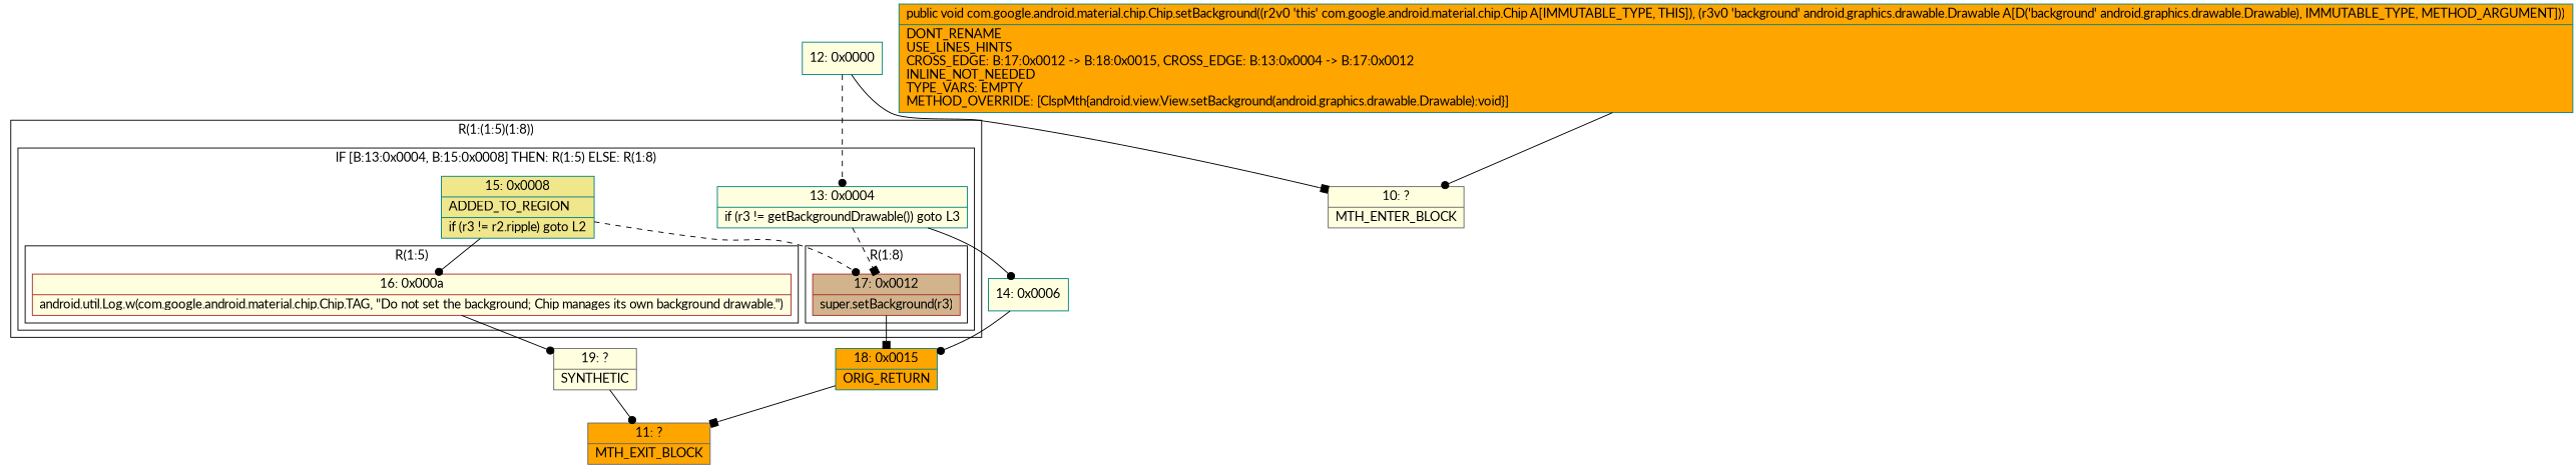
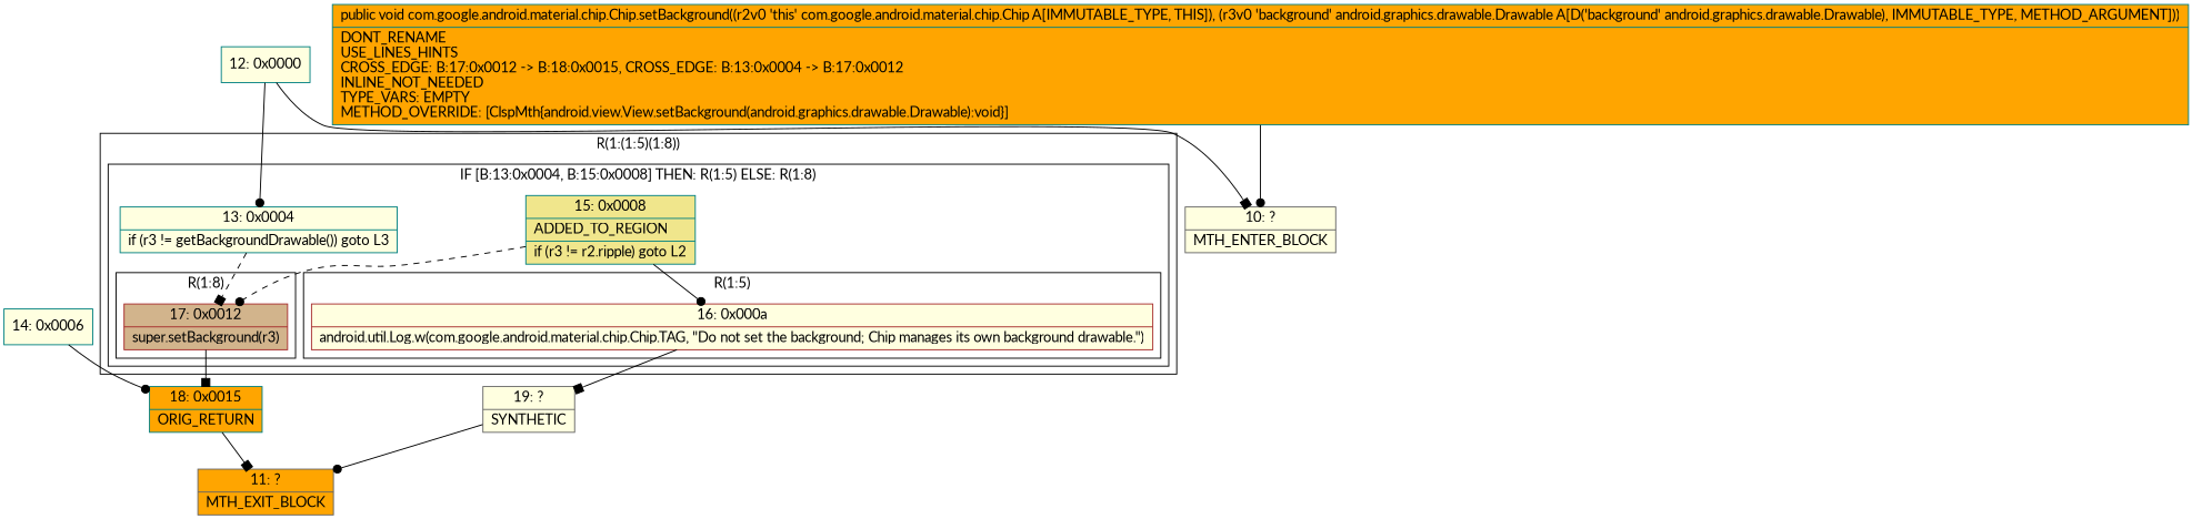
  digraph {
    fontname=Lato
    node [color=teal fillcolor=lightyellow fontname=Lato shape=record style=filled]
    edge [arrowhead=dot fontname=Lato]
    n1 [color=brown label="{16\:\ 0x000a|android.util.Log.w(com.google.android.material.chip.Chip.TAG, \"Do not set the background; Chip manages its own background drawable.\")\l}"]
    n2 [color=brown fillcolor=tan label="{17\:\ 0x0012|super.setBackground(r3)\l}"]
    n3 [label="{13\:\ 0x0004|if (r3 != getBackgroundDrawable()) goto L3\l}"]
    n4 [fillcolor=khaki label="{15\:\ 0x0008|ADDED_TO_REGION\l|if (r3 != r2.ripple) goto L2\l}"]
    n5 [color=gray40 label="{19\:\ ?|SYNTHETIC\l}"]
    n6 [fillcolor=orange label="{18\:\ 0x0015|ORIG_RETURN\l}"]
    n7 [label="{14\:\ 0x0006}"]
    n8 [color=gray40 fillcolor=orange label="{11\:\ ?|MTH_EXIT_BLOCK\l}"]
    n9 [color=gray40 label="{10\:\ ?|MTH_ENTER_BLOCK\l}"]
    n10 [label="{12\:\ 0x0000}"]
    n11 [fillcolor=orange label="{public void com.google.android.material.chip.Chip.setBackground((r2v0 'this' com.google.android.material.chip.Chip A[IMMUTABLE_TYPE, THIS]), (r3v0 'background' android.graphics.drawable.Drawable A[D('background' android.graphics.drawable.Drawable), IMMUTABLE_TYPE, METHOD_ARGUMENT]))  | DONT_RENAME\lUSE_LINES_HINTS\lCROSS_EDGE: B:17:0x0012 \-\> B:18:0x0015, CROSS_EDGE: B:13:0x0004 \-\> B:17:0x0012\lINLINE_NOT_NEEDED\lTYPE_VARS: EMPTY\lMETHOD_OVERRIDE: [ClspMth\{android.view.View.setBackground(android.graphics.drawable.Drawable):void\}]\l}"]
    subgraph cluster_1 {
      label="R(1:(1:5)(1:8))"
      subgraph cluster_2 {
        label="IF [B:13:0x0004, B:15:0x0008] THEN: R(1:5) ELSE: R(1:8)"
        n3
        n4
        subgraph cluster_3 {
          label="R(1:5)"
          n1
        }
        subgraph cluster_4 {
          label="R(1:8)"
          n2
        }
      }
    }
-   n1 -> n5
+   n1 -> n5 [arrowhead=box]
    n2 -> n6 [arrowhead=box]
    n3 -> n2 [arrowhead=box style=dashed]
-   n3 -> n7
    n4 -> n1
    n4 -> n2 [style=dashed]
    n5 -> n8
    n6 -> n8 [arrowhead=box]
    n7 -> n6
-   n10 -> n3 [style=dashed]
+   n10 -> n3
    n10 -> n9 [arrowhead=box]
    n11 -> n9
  }
